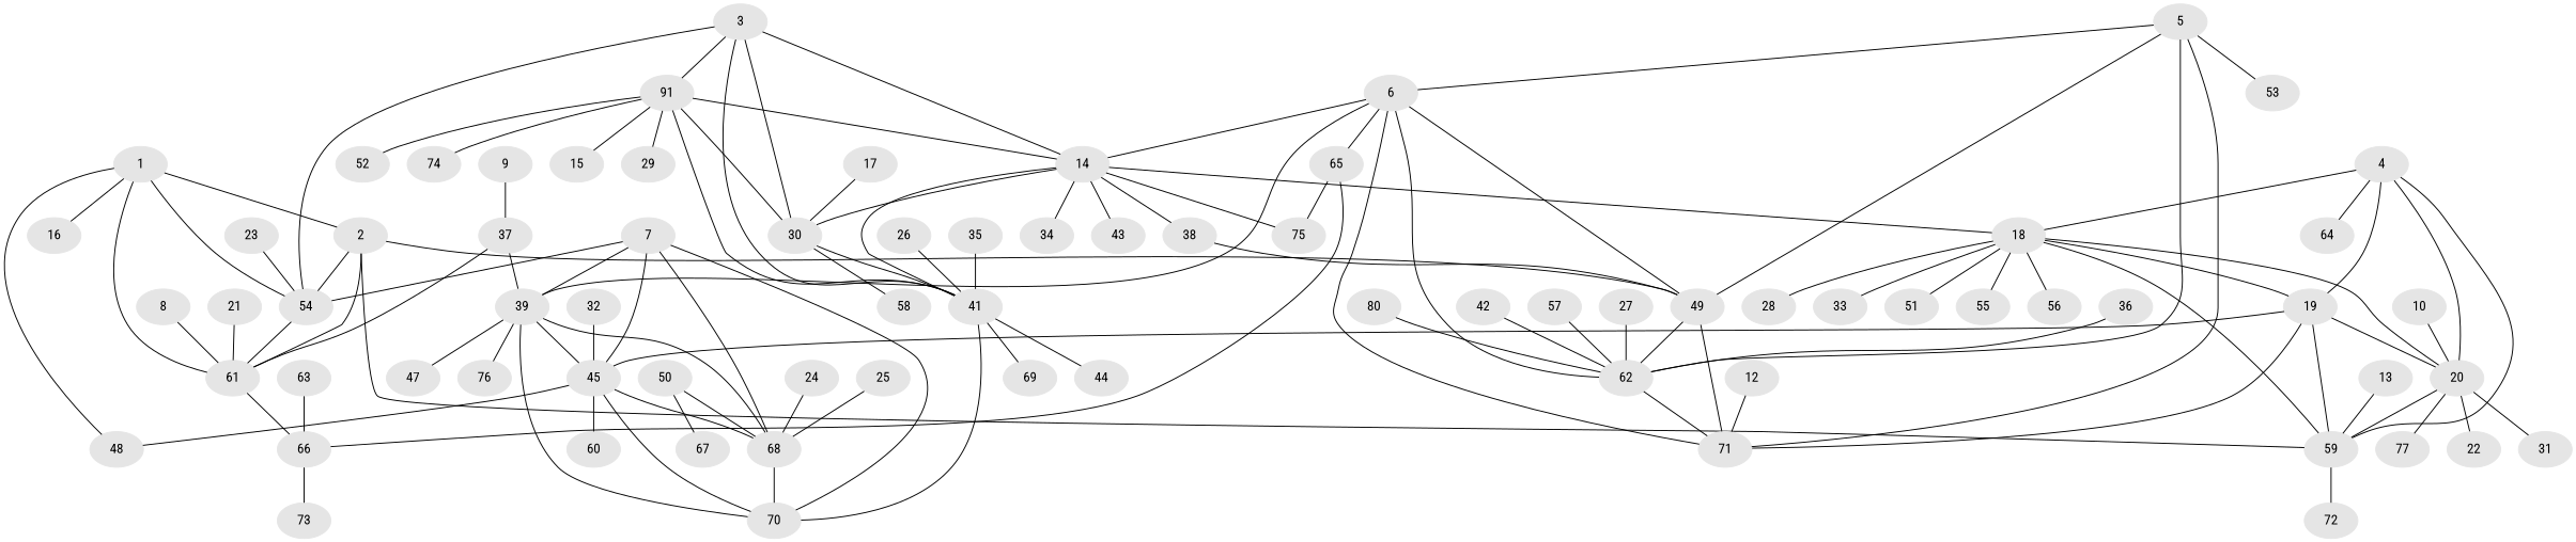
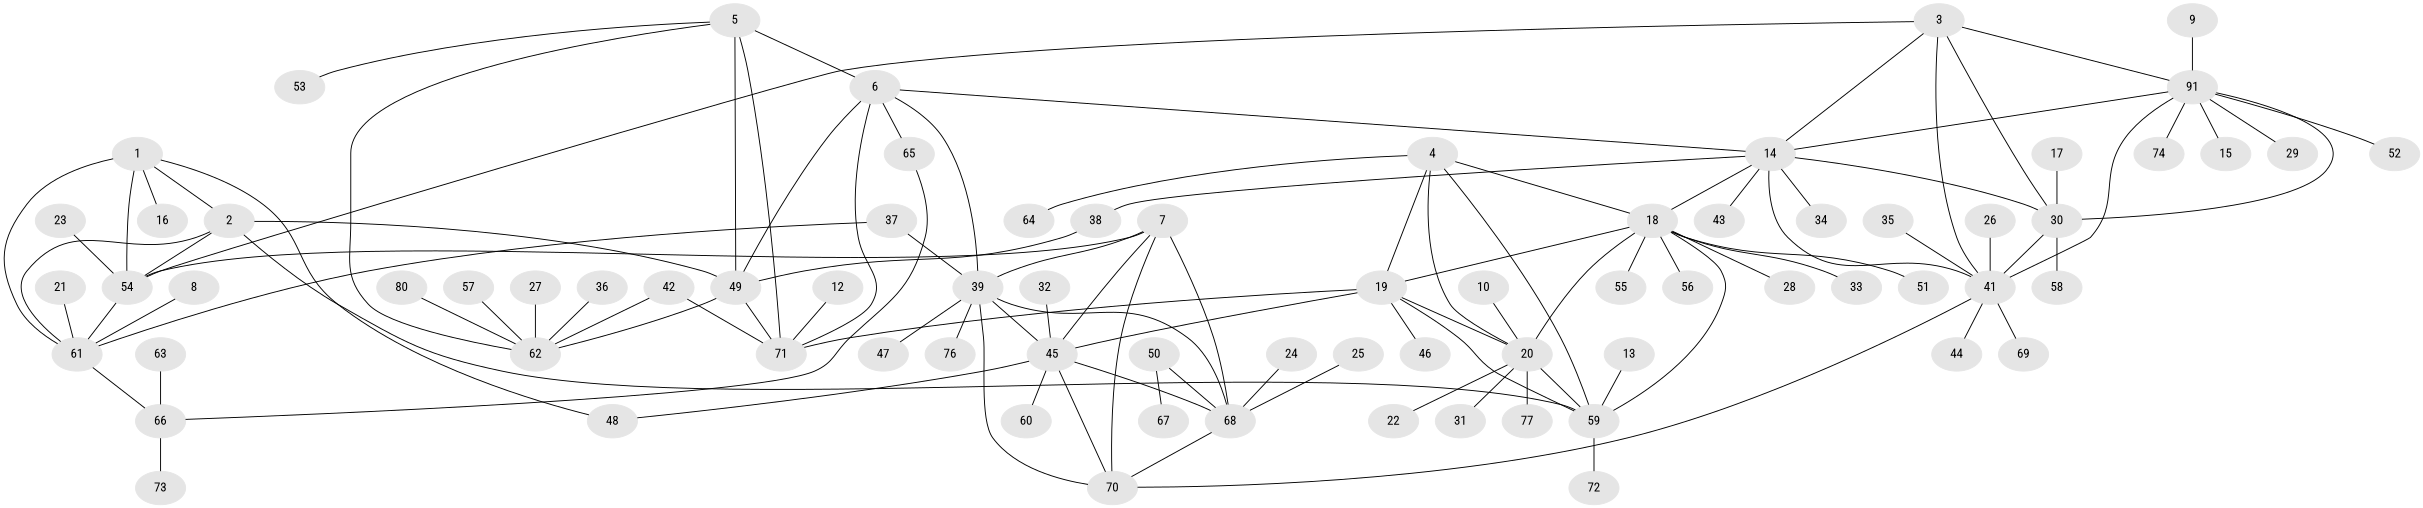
  graph {
    fontname="Roboto Condensed"
    node [color=gray90 fontname="Roboto Condensed" style=filled]
    edge [fontname="Roboto Condensed" weight=1.0]
    1
    2
    16
    48
    54
    61
    49
    59
    66
    62
    71
    72
    3
    n14 [label=91]
    14
    30
    41
    15
    29
    52
    74
    18
    34
    38
    43
-   75
    58
    70
    44
    69
    4
    19
    20
    64
    28
    33
    51
    55
    56
    45
+   46
    22
    31
    77
    5
    6
    53
    39
    65
    68
    47
    76
    7
    60
    8
    9
    10
    12
    13
    17
    21
    23
    24
    25
    26
    27
    32
    35
    36
    37
    n71 [label=80]
    42
    50
    67
    57
    73
    63
    1 -- 2 [weight=2.0]
    1 -- 16
    1 -- 48
    1 -- 54 [weight=2.0]
    1 -- 61 [weight=2.0]
    2 -- 54
    2 -- 61
    2 -- 49
    2 -- 59
    54 -- 61
    61 -- 66
    49 -- 62
    49 -- 71
    59 -- 72
    66 -- 73
-   62 -- 71
+   42 -- 71
    3 -- 54
    3 -- n14
    3 -- 14
    3 -- 30
    3 -- 41
    n14 -- 14
    n14 -- 30
    n14 -- 41
    n14 -- 15
    n14 -- 29
    n14 -- 52
    n14 -- 74
    14 -- 30
    14 -- 41
    14 -- 18
    14 -- 34
    14 -- 38
    14 -- 43
-   14 -- 75
    30 -- 41
    30 -- 58
    41 -- 70
    41 -- 44
    41 -- 69
    18 -- 59
    18 -- 19
    18 -- 20
    18 -- 28
    18 -- 33
    18 -- 51
    18 -- 55
    18 -- 56
    38 -- 49
    4 -- 59
    4 -- 18
    4 -- 19
    4 -- 20
    4 -- 64
    19 -- 59
    19 -- 71
    19 -- 20
    19 -- 45
+   19 -- 46
    20 -- 59
    20 -- 22
    20 -- 31
    20 -- 77
    45 -- 48
    45 -- 70
    45 -- 68
    45 -- 60
    5 -- 49
    5 -- 62
    5 -- 71
    5 -- 6
    5 -- 53
    6 -- 49
-   6 -- 62
    6 -- 71
    6 -- 14
    6 -- 39
    6 -- 65
    39 -- 70
    39 -- 45
    39 -- 68
    39 -- 47
    39 -- 76
    65 -- 66
-   65 -- 75
    68 -- 70
    7 -- 54
    7 -- 70
    7 -- 45
    7 -- 39
    7 -- 68
    8 -- 61
-   9 -- 37
+   9 -- n14
    10 -- 20
    12 -- 71
    13 -- 59
    17 -- 30
    21 -- 61
    23 -- 54
    24 -- 68
    25 -- 68
    26 -- 41
    27 -- 62
    32 -- 45
    35 -- 41
    36 -- 62
    37 -- 61
    37 -- 39
    n71 -- 62
    42 -- 62
    50 -- 68
    50 -- 67
    57 -- 62
    63 -- 66
  }
